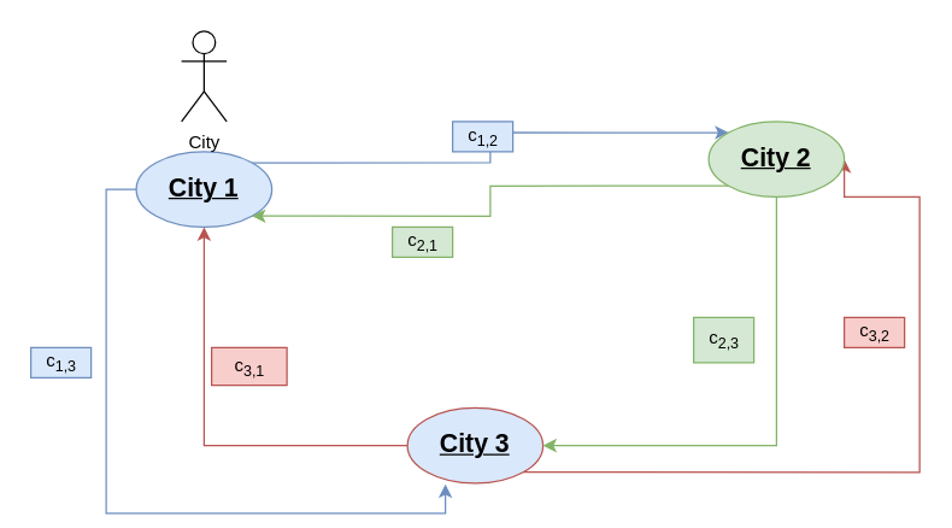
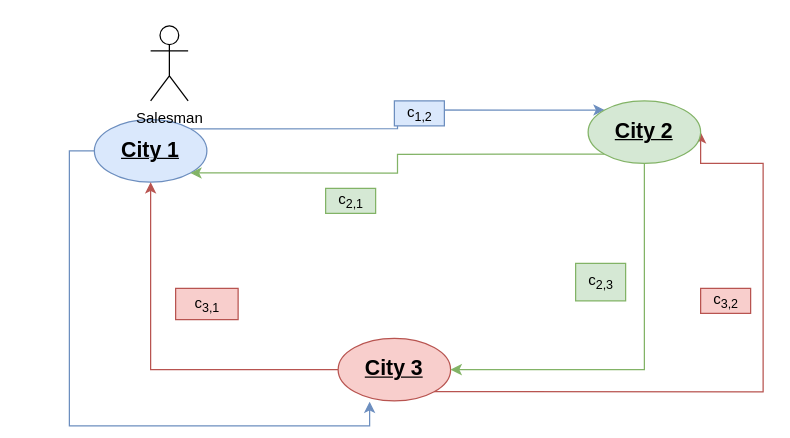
  <mxCell id="0" />
  <mxCell id="1" parent="0" />
  <mxCell id="2" style="edgeStyle=orthogonalEdgeStyle;rounded=0;orthogonalLoop=1;jettySize=auto;html=1;exitX=1;exitY=0;exitDx=0;exitDy=0;entryX=0;entryY=0;entryDx=0;entryDy=0;fillColor=#dae8fc;strokeColor=#6c8ebf;" edge="1" parent="1" source="4" target="10"><mxGeometry relative="1" as="geometry" /></mxCell>
  <mxCell id="3" style="edgeStyle=orthogonalEdgeStyle;rounded=0;orthogonalLoop=1;jettySize=auto;html=1;exitX=0;exitY=0.5;exitDx=0;exitDy=0;entryX=0.28;entryY=1.012;entryDx=0;entryDy=0;entryPerimeter=0;fillColor=#dae8fc;strokeColor=#6c8ebf;" edge="1" parent="1" source="4" target="7"><mxGeometry relative="1" as="geometry" /></mxCell>
- <mxCell id="4" value="&lt;b&gt;&lt;u&gt;&lt;font style=&quot;font-size: 17px&quot;&gt;City 1&lt;/font&gt;&lt;/u&gt;&lt;/b&gt;" style="ellipse;whiteSpace=wrap;html=1;fillColor=#dae8fc;strokeColor=#6c8ebf;" vertex="1" parent="1"><mxGeometry x="90" y="100" width="90" height="50" as="geometry" /></mxCell>
+ <mxCell id="4" value="&lt;b&gt;&lt;u&gt;&lt;font style=&quot;font-size: 17px&quot;&gt;City 1&lt;/font&gt;&lt;/u&gt;&lt;/b&gt;" style="ellipse;whiteSpace=wrap;html=1;fillColor=#dae8fc;strokeColor=#6c8ebf;" vertex="1" parent="1"><mxGeometry x="75" y="95" width="90" height="50" as="geometry" /></mxCell>
  <mxCell id="5" style="edgeStyle=orthogonalEdgeStyle;rounded=0;orthogonalLoop=1;jettySize=auto;html=1;exitX=1;exitY=1;exitDx=0;exitDy=0;entryX=1;entryY=0.5;entryDx=0;entryDy=0;fillColor=#f8cecc;strokeColor=#b85450;" edge="1" parent="1" source="7" target="10"><mxGeometry relative="1" as="geometry"><Array as="points"><mxPoint x="610" y="313" /><mxPoint x="610" y="130" /><mxPoint x="560" y="130" /></Array></mxGeometry></mxCell>
  <mxCell id="6" style="edgeStyle=orthogonalEdgeStyle;rounded=0;orthogonalLoop=1;jettySize=auto;html=1;exitX=0;exitY=0.5;exitDx=0;exitDy=0;entryX=0.5;entryY=1;entryDx=0;entryDy=0;fillColor=#f8cecc;strokeColor=#b85450;" edge="1" parent="1" source="7" target="4"><mxGeometry relative="1" as="geometry" /></mxCell>
- <mxCell id="7" value="&lt;b&gt;&lt;u&gt;&lt;font style=&quot;font-size: 17px&quot;&gt;City 3&lt;/font&gt;&lt;/u&gt;&lt;/b&gt;" style="ellipse;whiteSpace=wrap;html=1;fillColor=#dae8fc;strokeColor=#b85450;" vertex="1" parent="1"><mxGeometry x="270" y="270" width="90" height="50" as="geometry" /></mxCell>
+ <mxCell id="7" value="&lt;b&gt;&lt;u&gt;&lt;font style=&quot;font-size: 17px&quot;&gt;City 3&lt;/font&gt;&lt;/u&gt;&lt;/b&gt;" style="ellipse;whiteSpace=wrap;html=1;fillColor=#f8cecc;strokeColor=#b85450;" vertex="1" parent="1"><mxGeometry x="270" y="270" width="90" height="50" as="geometry" /></mxCell>
  <mxCell id="8" style="edgeStyle=orthogonalEdgeStyle;rounded=0;orthogonalLoop=1;jettySize=auto;html=1;exitX=0;exitY=1;exitDx=0;exitDy=0;entryX=1;entryY=1;entryDx=0;entryDy=0;fillColor=#d5e8d4;strokeColor=#82b366;" edge="1" parent="1" source="10" target="4"><mxGeometry relative="1" as="geometry" /></mxCell>
  <mxCell id="9" style="edgeStyle=orthogonalEdgeStyle;rounded=0;orthogonalLoop=1;jettySize=auto;html=1;exitX=0.5;exitY=1;exitDx=0;exitDy=0;entryX=1;entryY=0.5;entryDx=0;entryDy=0;fillColor=#d5e8d4;strokeColor=#82b366;" edge="1" parent="1" source="10" target="7"><mxGeometry relative="1" as="geometry" /></mxCell>
  <mxCell id="10" value="&lt;b&gt;&lt;u&gt;&lt;font style=&quot;font-size: 17px&quot;&gt;City 2&lt;/font&gt;&lt;/u&gt;&lt;/b&gt;" style="ellipse;whiteSpace=wrap;html=1;fillColor=#d5e8d4;strokeColor=#82b366;" vertex="1" parent="1"><mxGeometry x="470" y="80" width="90" height="50" as="geometry" /></mxCell>
- <mxCell id="11" value="c&lt;sub&gt;1,2&lt;/sub&gt;" style="text;html=1;align=center;verticalAlign=middle;resizable=0;points=[];autosize=1;strokeColor=#6c8ebf;fillColor=#dae8fc;" vertex="1" parent="1"><mxGeometry x="300" y="80" width="40" height="20" as="geometry" /></mxCell>
- <mxCell id="12" value="c&lt;sub&gt;1,3&lt;/sub&gt;" style="text;html=1;align=center;verticalAlign=middle;resizable=0;points=[];autosize=1;strokeColor=#6c8ebf;fillColor=#dae8fc;" vertex="1" parent="1"><mxGeometry x="20" y="230" width="40" height="20" as="geometry" /></mxCell>
+ <mxCell id="11" value="c&lt;sub&gt;1,2&lt;/sub&gt;" style="text;html=1;align=center;verticalAlign=middle;resizable=0;points=[];autosize=1;strokeColor=#6c8ebf;fillColor=#dae8fc;" vertex="1" parent="1"><mxGeometry x="315" y="80" width="40" height="20" as="geometry" /></mxCell>
  <mxCell id="13" value="c&lt;sub&gt;3,1&lt;/sub&gt;" style="text;html=1;align=center;verticalAlign=middle;resizable=0;points=[];autosize=1;strokeColor=#b85450;fillColor=#f8cecc;" vertex="1" parent="1"><mxGeometry x="140" y="230" width="50" height="25" as="geometry" /></mxCell>
  <mxCell id="14" value="c&lt;sub&gt;2,1&lt;/sub&gt;" style="text;html=1;align=center;verticalAlign=middle;resizable=0;points=[];autosize=1;strokeColor=#82b366;fillColor=#d5e8d4;" vertex="1" parent="1"><mxGeometry x="260" y="150" width="40" height="20" as="geometry" /></mxCell>
  <mxCell id="15" value="c&lt;sub&gt;2,3&lt;/sub&gt;" style="text;html=1;align=center;verticalAlign=middle;resizable=0;points=[];autosize=1;strokeColor=#82b366;fillColor=#d5e8d4;" vertex="1" parent="1"><mxGeometry x="460" y="210" width="40" height="30" as="geometry" /></mxCell>
- <mxCell id="16" value="c&lt;sub&gt;3,2&lt;/sub&gt;" style="text;html=1;align=center;verticalAlign=middle;resizable=0;points=[];autosize=1;strokeColor=#b85450;fillColor=#f8cecc;" vertex="1" parent="1"><mxGeometry x="560" y="210" width="40" height="20" as="geometry" /></mxCell>
- <mxCell id="17" value="City" style="shape=umlActor;verticalLabelPosition=bottom;verticalAlign=top;html=1;outlineConnect=0;" vertex="1" parent="1"><mxGeometry x="120" y="20" width="30" height="60" as="geometry" /></mxCell>
+ <mxCell id="16" value="c&lt;sub&gt;3,2&lt;/sub&gt;" style="text;html=1;align=center;verticalAlign=middle;resizable=0;points=[];autosize=1;strokeColor=#b85450;fillColor=#f8cecc;" vertex="1" parent="1"><mxGeometry x="560" y="230" width="40" height="20" as="geometry" /></mxCell>
+ <mxCell id="17" value="Salesman" style="shape=umlActor;verticalLabelPosition=bottom;verticalAlign=top;html=1;outlineConnect=0;" vertex="1" parent="1"><mxGeometry x="120" y="20" width="30" height="60" as="geometry" /></mxCell>
